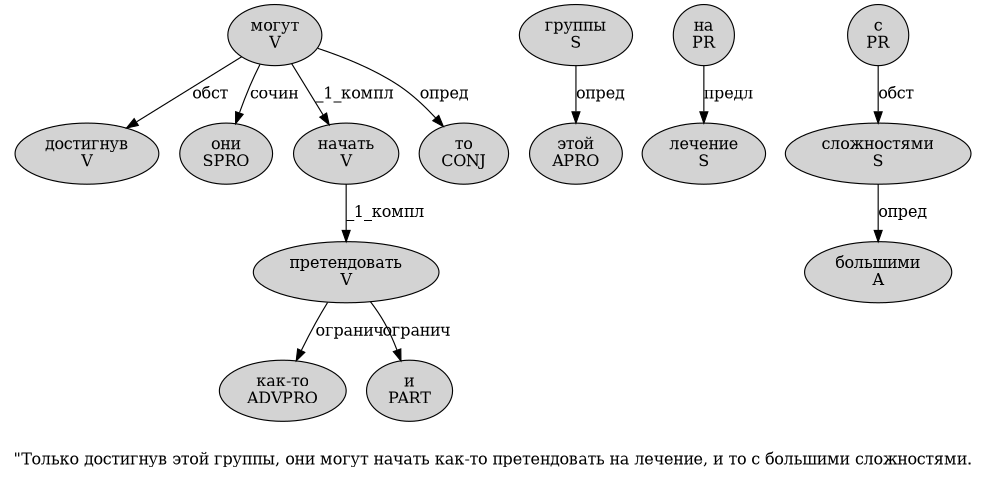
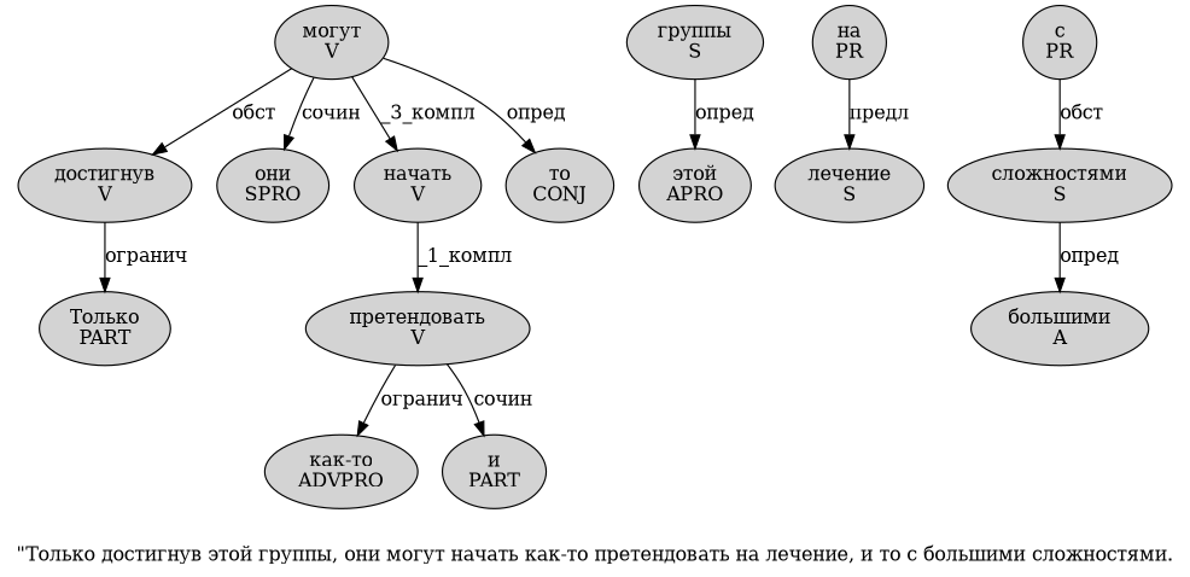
  digraph {
    label="\"Только достигнув этой группы, они могут начать как-то претендовать на лечение, и то с большими сложностями."
    node [fillcolor=lightgray penwidth=1 shape=ellipse style=filled]
+   n1 [label="Только\nPART"]
    n2 [label="достигнув\nV"]
    n3 [label="группы\nS"]
    n4 [label="этой\nAPRO"]
    n5 [label="они\nSPRO"]
    n6 [label="могут\nV"]
    n7 [label="начать\nV"]
    n8 [label="то\nCONJ"]
    n9 [label="претендовать\nV"]
    n10 [label="как-то\nADVPRO"]
    n11 [label="и\nPART"]
    n12 [label="на\nPR"]
    n13 [label="лечение\nS"]
    n14 [label="с\nPR"]
    n15 [label="сложностями\nS"]
    n16 [label="большими\nA"]
+   n2 -> n1 [label="огранич"]
    n3 -> n4 [label="опред"]
    n6 -> n2 [label="обст"]
    n6 -> n5 [label="сочин"]
-   n6 -> n7 [label="_1_компл"]
+   n6 -> n7 [label="_3_компл"]
    n6 -> n8 [label="опред"]
    n7 -> n9 [label="_1_компл"]
    n9 -> n10 [label="огранич"]
-   n9 -> n11 [label="огранич"]
+   n9 -> n11 [label="сочин"]
    n12 -> n13 [label="предл"]
    n14 -> n15 [label="обст"]
    n15 -> n16 [label="опред"]
  }
